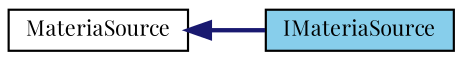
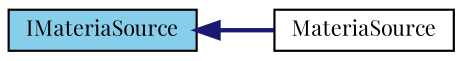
  digraph {
    rankdir=LR
    fontname="Playfair Display"
    node [color=black fontname="Playfair Display" fontsize=10 shape=record style=filled]
    n1 [fillcolor=skyblue height=0.2 label=IMateriaSource width=0.4]
    n2 [fillcolor=white height=0.2 label=MateriaSource width=0.4]
-   n2 -> n1 [color=midnightblue dir=back fontname="Playfair Display" fontsize=10 labelfontname=Helvetica labelfontsize=10 style=bold]
+   n1 -> n2 [color=midnightblue dir=back fontname="Playfair Display" fontsize=10 labelfontname=Helvetica labelfontsize=10 style=bold]
  }
